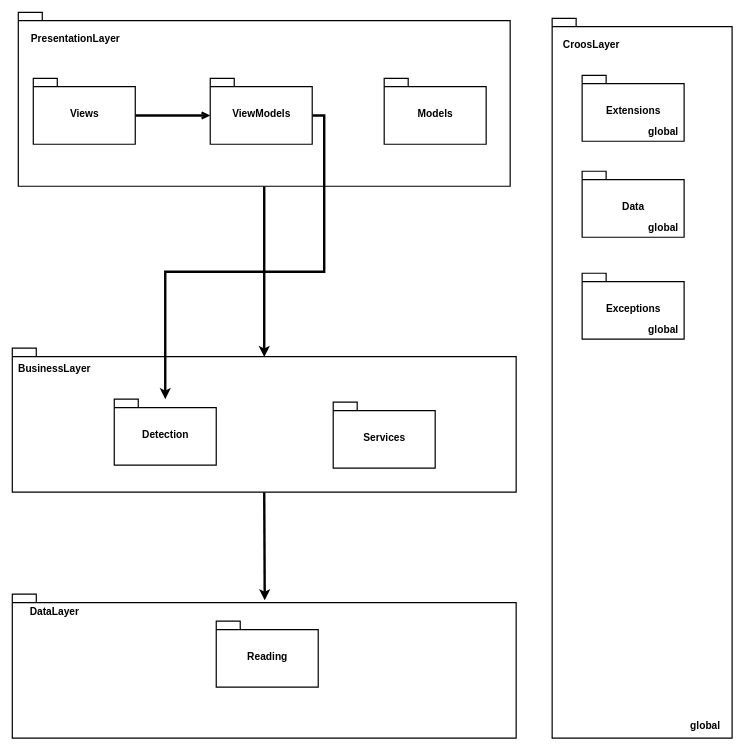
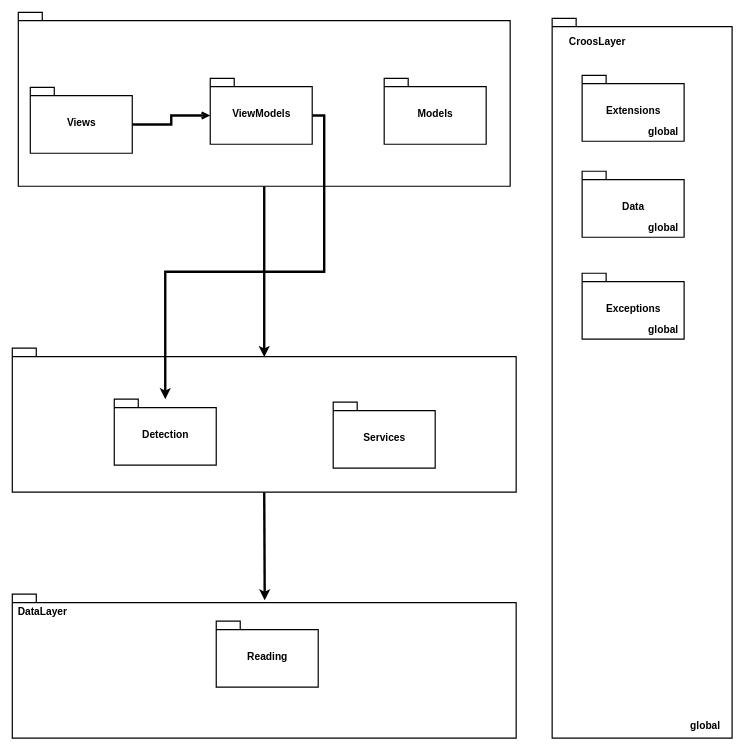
  <mxCell id="0" />
  <mxCell id="1" parent="0" />
  <mxCell id="2" style="edgeStyle=none;rounded=0;orthogonalLoop=1;jettySize=auto;html=1;exitX=0.5;exitY=1;exitDx=0;exitDy=0;exitPerimeter=0;fontSize=17;strokeWidth=4;entryX=0.5;entryY=0.061;entryDx=0;entryDy=0;entryPerimeter=0;" parent="1" source="3" target="6" edge="1"><mxGeometry relative="1" as="geometry" /></mxCell>
  <mxCell id="3" value="" style="shape=folder;fontStyle=1;spacingTop=10;tabWidth=40;tabHeight=14;tabPosition=left;html=1;fontSize=17;fillColor=#FFFFFF;strokeWidth=2;" parent="1" vertex="1"><mxGeometry x="30" y="20" width="820" height="290" as="geometry" /></mxCell>
- <mxCell id="4" value="PresentationLayer" style="text;html=1;align=center;verticalAlign=middle;resizable=0;points=[];autosize=1;strokeColor=none;fillColor=none;fontSize=17;fontStyle=1;strokeWidth=2;" parent="1" vertex="1"><mxGeometry x="45" y="50" width="160" height="30" as="geometry" /></mxCell>
  <mxCell id="5" style="edgeStyle=none;rounded=0;orthogonalLoop=1;jettySize=auto;html=1;exitX=0.5;exitY=1;exitDx=0;exitDy=0;exitPerimeter=0;entryX=0.501;entryY=0.043;entryDx=0;entryDy=0;entryPerimeter=0;fontSize=17;strokeWidth=4;" parent="1" source="6" target="8" edge="1"><mxGeometry relative="1" as="geometry" /></mxCell>
  <mxCell id="6" value="" style="shape=folder;fontStyle=1;spacingTop=10;tabWidth=40;tabHeight=14;tabPosition=left;html=1;fontSize=17;fillColor=#FFFFFF;strokeWidth=2;" parent="1" vertex="1"><mxGeometry x="20" y="580" width="840" height="240" as="geometry" /></mxCell>
- <mxCell id="7" value="BusinessLayer" style="text;html=1;align=center;verticalAlign=middle;resizable=0;points=[];autosize=1;strokeColor=none;fillColor=none;fontSize=17;fontStyle=1;strokeWidth=2;" parent="1" vertex="1"><mxGeometry x="20" y="600" width="140" height="30" as="geometry" /></mxCell>
  <mxCell id="8" value="" style="shape=folder;fontStyle=1;spacingTop=10;tabWidth=40;tabHeight=14;tabPosition=left;html=1;fontSize=17;fillColor=#FFFFFF;strokeWidth=2;" parent="1" vertex="1"><mxGeometry x="20" y="990" width="840" height="240" as="geometry" /></mxCell>
- <mxCell id="9" value="DataLayer" style="text;html=1;align=center;verticalAlign=middle;resizable=0;points=[];autosize=1;strokeColor=none;fillColor=none;fontSize=17;fontStyle=1;strokeWidth=2;" parent="1" vertex="1"><mxGeometry x="40" y="1005" width="100" height="30" as="geometry" /></mxCell>
+ <mxCell id="9" value="DataLayer" style="text;html=1;align=center;verticalAlign=middle;resizable=0;points=[];autosize=1;strokeColor=none;fillColor=none;fontSize=17;fontStyle=1;strokeWidth=2;" parent="1" vertex="1"><mxGeometry x="20" y="1005" width="100" height="30" as="geometry" /></mxCell>
  <mxCell id="10" value="" style="shape=folder;fontStyle=1;spacingTop=10;tabWidth=40;tabHeight=14;tabPosition=left;html=1;fontSize=17;fillColor=#FFFFFF;strokeWidth=2;" parent="1" vertex="1"><mxGeometry x="920" y="30" width="300" height="1200" as="geometry" /></mxCell>
- <mxCell id="11" value="CroosLayer" style="text;html=1;align=center;verticalAlign=middle;resizable=0;points=[];autosize=1;strokeColor=none;fillColor=none;fontSize=17;fontStyle=1;strokeWidth=2;" parent="1" vertex="1"><mxGeometry x="930" y="60" width="110" height="30" as="geometry" /></mxCell>
+ <mxCell id="11" value="CroosLayer" style="text;html=1;align=center;verticalAlign=middle;resizable=0;points=[];autosize=1;strokeColor=none;fillColor=none;fontSize=17;fontStyle=1;strokeWidth=2;" parent="1" vertex="1"><mxGeometry x="940" y="55" width="110" height="30" as="geometry" /></mxCell>
  <mxCell id="12" style="edgeStyle=orthogonalEdgeStyle;rounded=0;orthogonalLoop=1;jettySize=auto;html=1;exitX=0;exitY=0;exitDx=170;exitDy=62;exitPerimeter=0;entryX=0;entryY=0;entryDx=0;entryDy=62;entryPerimeter=0;fontSize=17;strokeWidth=4;fontStyle=1;endArrow=open;" parent="1" source="13" target="15" edge="1"><mxGeometry relative="1" as="geometry" /></mxCell>
- <mxCell id="13" value="Views" style="shape=folder;fontStyle=1;spacingTop=10;tabWidth=40;tabHeight=14;tabPosition=left;html=1;fontSize=17;fillColor=#FFFFFF;strokeWidth=2;" parent="1" vertex="1"><mxGeometry x="55" y="130" width="170" height="110" as="geometry" /></mxCell>
+ <mxCell id="13" value="Views" style="shape=folder;fontStyle=1;spacingTop=10;tabWidth=40;tabHeight=14;tabPosition=left;html=1;fontSize=17;fillColor=#FFFFFF;strokeWidth=2;" parent="1" vertex="1"><mxGeometry x="50" y="145" width="170" height="110" as="geometry" /></mxCell>
  <mxCell id="14" style="edgeStyle=orthogonalEdgeStyle;rounded=0;orthogonalLoop=1;jettySize=auto;html=1;exitX=0;exitY=0;exitDx=170;exitDy=62;exitPerimeter=0;fontSize=17;strokeWidth=4;fontStyle=1;" parent="1" source="15" target="17" edge="1"><mxGeometry relative="1" as="geometry" /></mxCell>
  <mxCell id="15" value="ViewModels" style="shape=folder;fontStyle=1;spacingTop=10;tabWidth=40;tabHeight=14;tabPosition=left;html=1;fontSize=17;fillColor=#FFFFFF;strokeWidth=2;" parent="1" vertex="1"><mxGeometry x="350" y="130" width="170" height="110" as="geometry" /></mxCell>
  <mxCell id="16" value="Models" style="shape=folder;fontStyle=1;spacingTop=10;tabWidth=40;tabHeight=14;tabPosition=left;html=1;fontSize=17;fillColor=#FFFFFF;strokeWidth=2;" parent="1" vertex="1"><mxGeometry x="640" y="130" width="170" height="110" as="geometry" /></mxCell>
  <mxCell id="17" value="Detection" style="shape=folder;fontStyle=1;spacingTop=10;tabWidth=40;tabHeight=14;tabPosition=left;html=1;fontSize=17;fillColor=#FFFFFF;strokeWidth=2;" parent="1" vertex="1"><mxGeometry y="665" width="170" height="110" as="geometry" x="190" /></mxCell>
  <mxCell id="18" value="Reading" style="shape=folder;fontStyle=1;spacingTop=10;tabWidth=40;tabHeight=14;tabPosition=left;html=1;fontSize=17;fillColor=#FFFFFF;strokeWidth=2;" parent="1" vertex="1"><mxGeometry x="360" y="1035" width="170" height="110" as="geometry" /></mxCell>
  <mxCell id="19" value="Services" style="shape=folder;fontStyle=1;spacingTop=10;tabWidth=40;tabHeight=14;tabPosition=left;html=1;fontSize=17;fillColor=#FFFFFF;strokeWidth=2;" parent="1" vertex="1"><mxGeometry x="555" y="670" width="170" height="110" as="geometry" /></mxCell>
  <mxCell id="20" value="global" style="text;html=1;align=center;verticalAlign=middle;resizable=0;points=[];autosize=1;strokeColor=none;fillColor=none;fontSize=17;fontStyle=1;strokeWidth=2;" parent="1" vertex="1"><mxGeometry x="1140" y="1195" width="70" height="30" as="geometry" /></mxCell>
  <mxCell id="21" value="Extensions" style="shape=folder;fontStyle=1;spacingTop=10;tabWidth=40;tabHeight=14;tabPosition=left;html=1;fontSize=17;strokeWidth=2;" parent="1" vertex="1"><mxGeometry x="970" y="125" width="170" height="110" as="geometry" /></mxCell>
  <mxCell id="22" value="Data" style="shape=folder;fontStyle=1;spacingTop=10;tabWidth=40;tabHeight=14;tabPosition=left;html=1;fontSize=17;strokeWidth=2;" parent="1" vertex="1"><mxGeometry x="970" y="285" width="170" height="110" as="geometry" /></mxCell>
  <mxCell id="23" value="Exceptions" style="shape=folder;fontStyle=1;spacingTop=10;tabWidth=40;tabHeight=14;tabPosition=left;html=1;fontSize=17;strokeWidth=2;" parent="1" vertex="1"><mxGeometry x="970" y="455" width="170" height="110" as="geometry" /></mxCell>
  <mxCell id="24" value="global" style="text;html=1;align=center;verticalAlign=middle;resizable=0;points=[];autosize=1;strokeColor=none;fillColor=none;fontSize=17;fontStyle=1;strokeWidth=2;" parent="1" vertex="1"><mxGeometry x="1070" y="535" width="70" height="30" as="geometry" /></mxCell>
  <mxCell id="25" value="global" style="text;html=1;align=center;verticalAlign=middle;resizable=0;points=[];autosize=1;strokeColor=none;fillColor=none;fontSize=17;fontStyle=1;strokeWidth=2;" parent="1" vertex="1"><mxGeometry x="1070" y="365" width="70" height="30" as="geometry" /></mxCell>
  <mxCell id="26" value="global" style="text;html=1;align=center;verticalAlign=middle;resizable=0;points=[];autosize=1;strokeColor=none;fillColor=none;fontSize=17;fontStyle=1;strokeWidth=2;" parent="1" vertex="1"><mxGeometry x="1070" y="205" width="70" height="30" as="geometry" /></mxCell>
